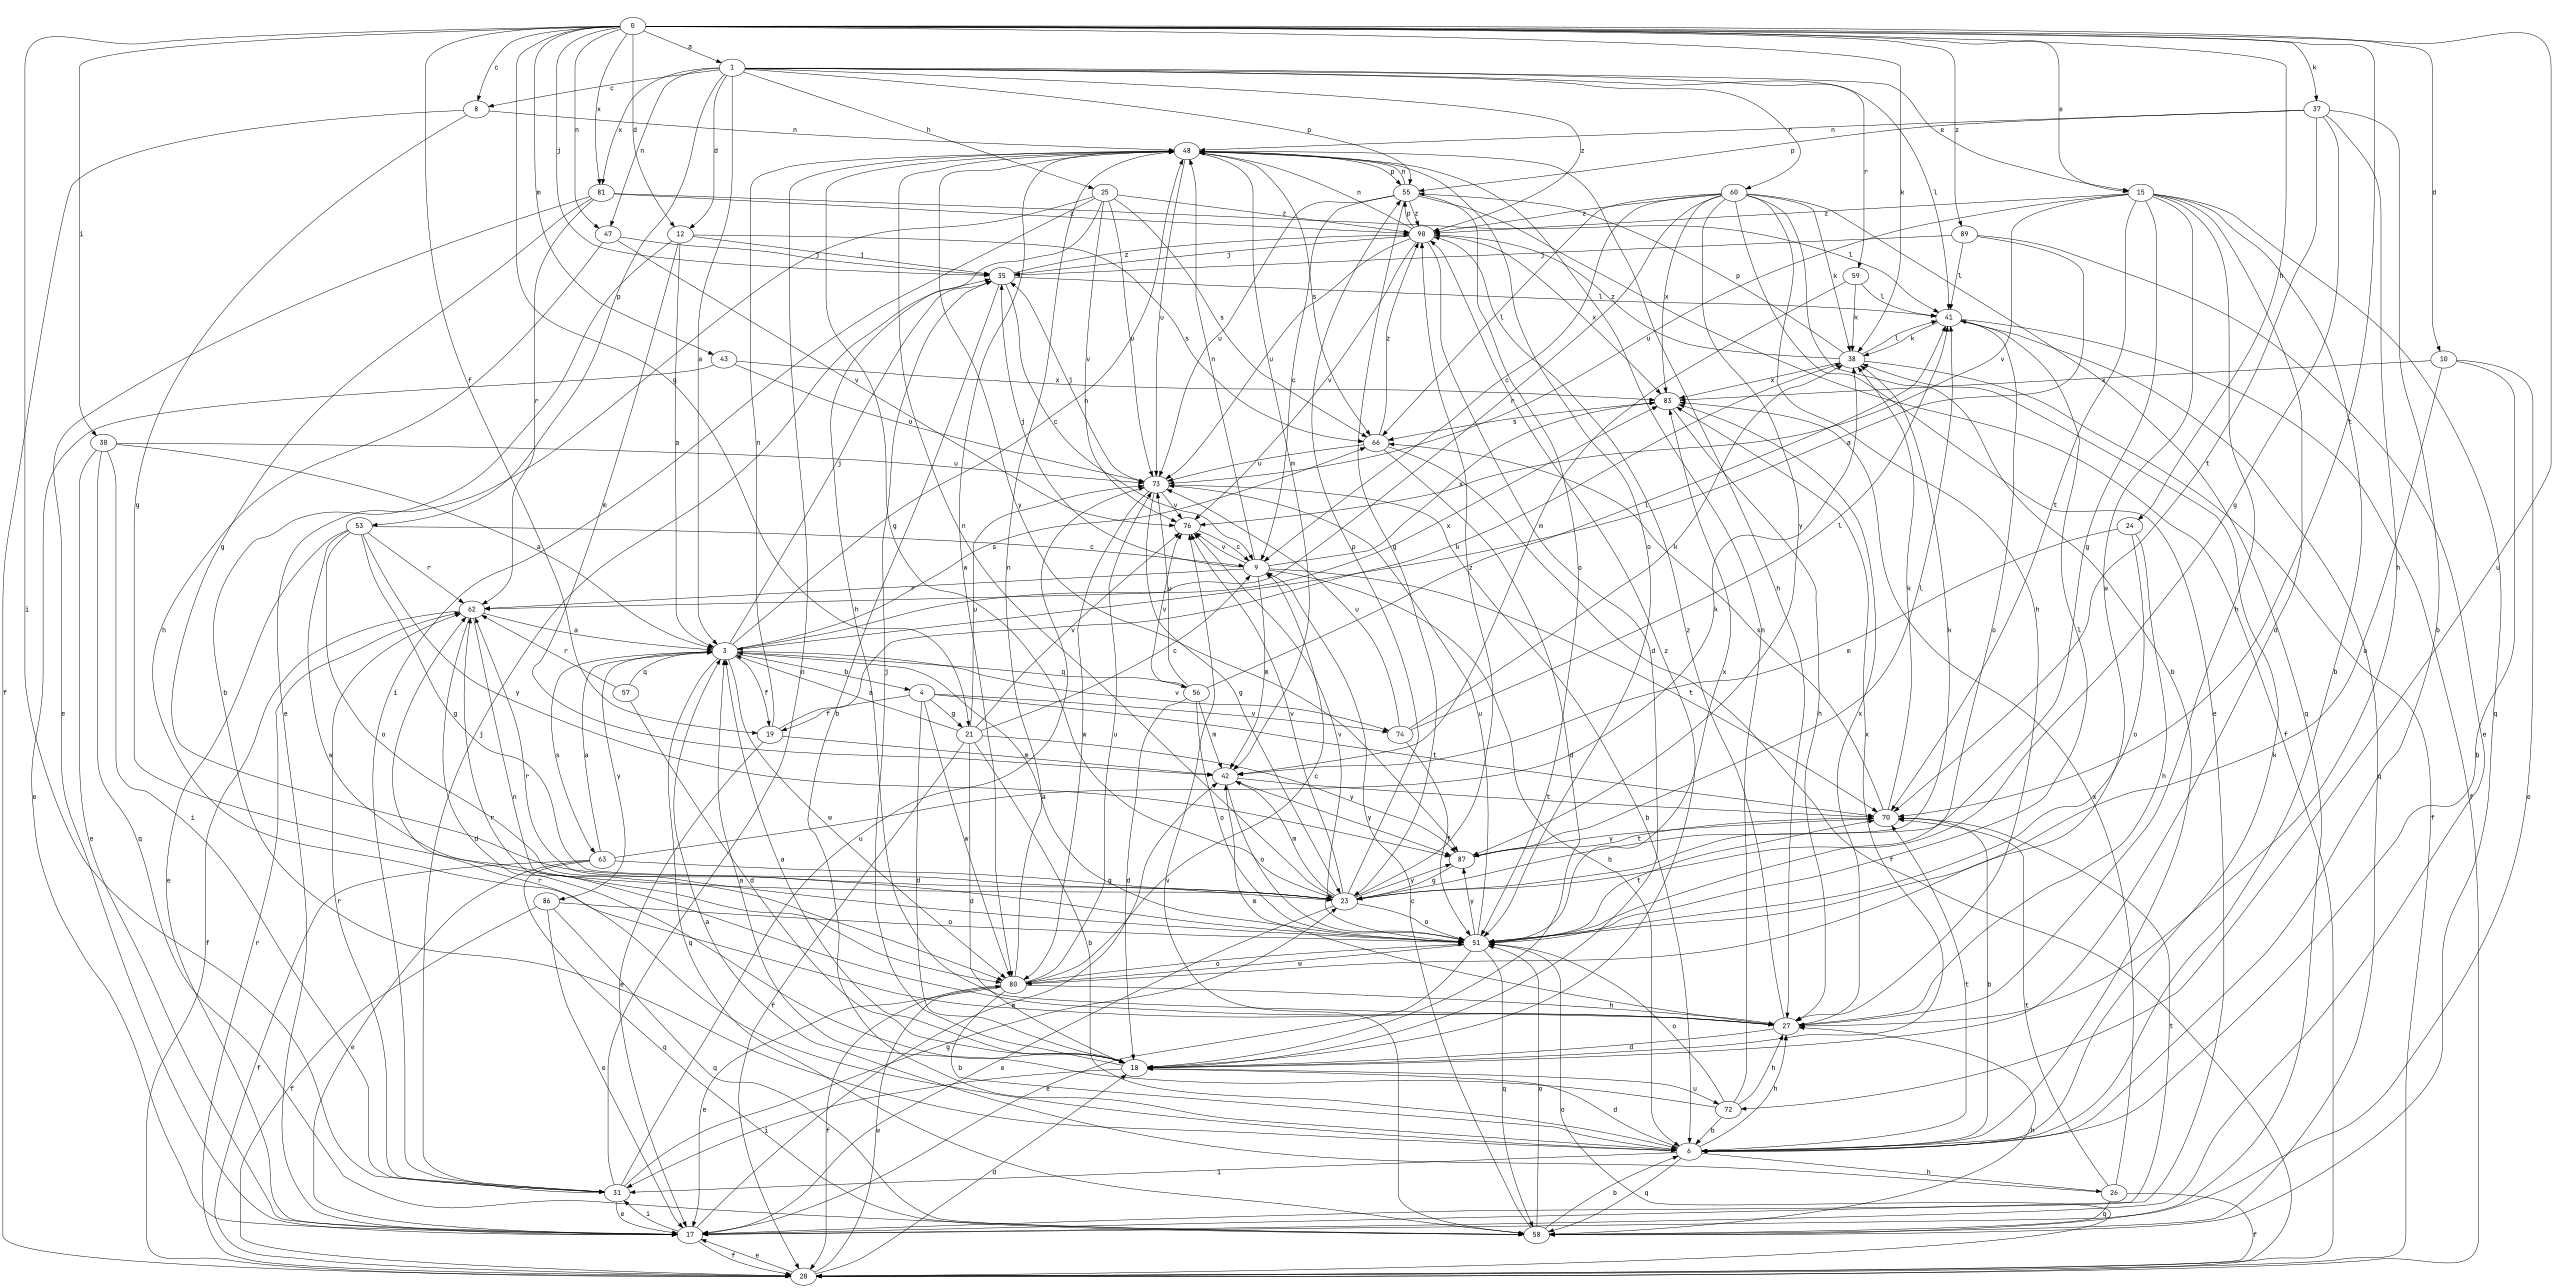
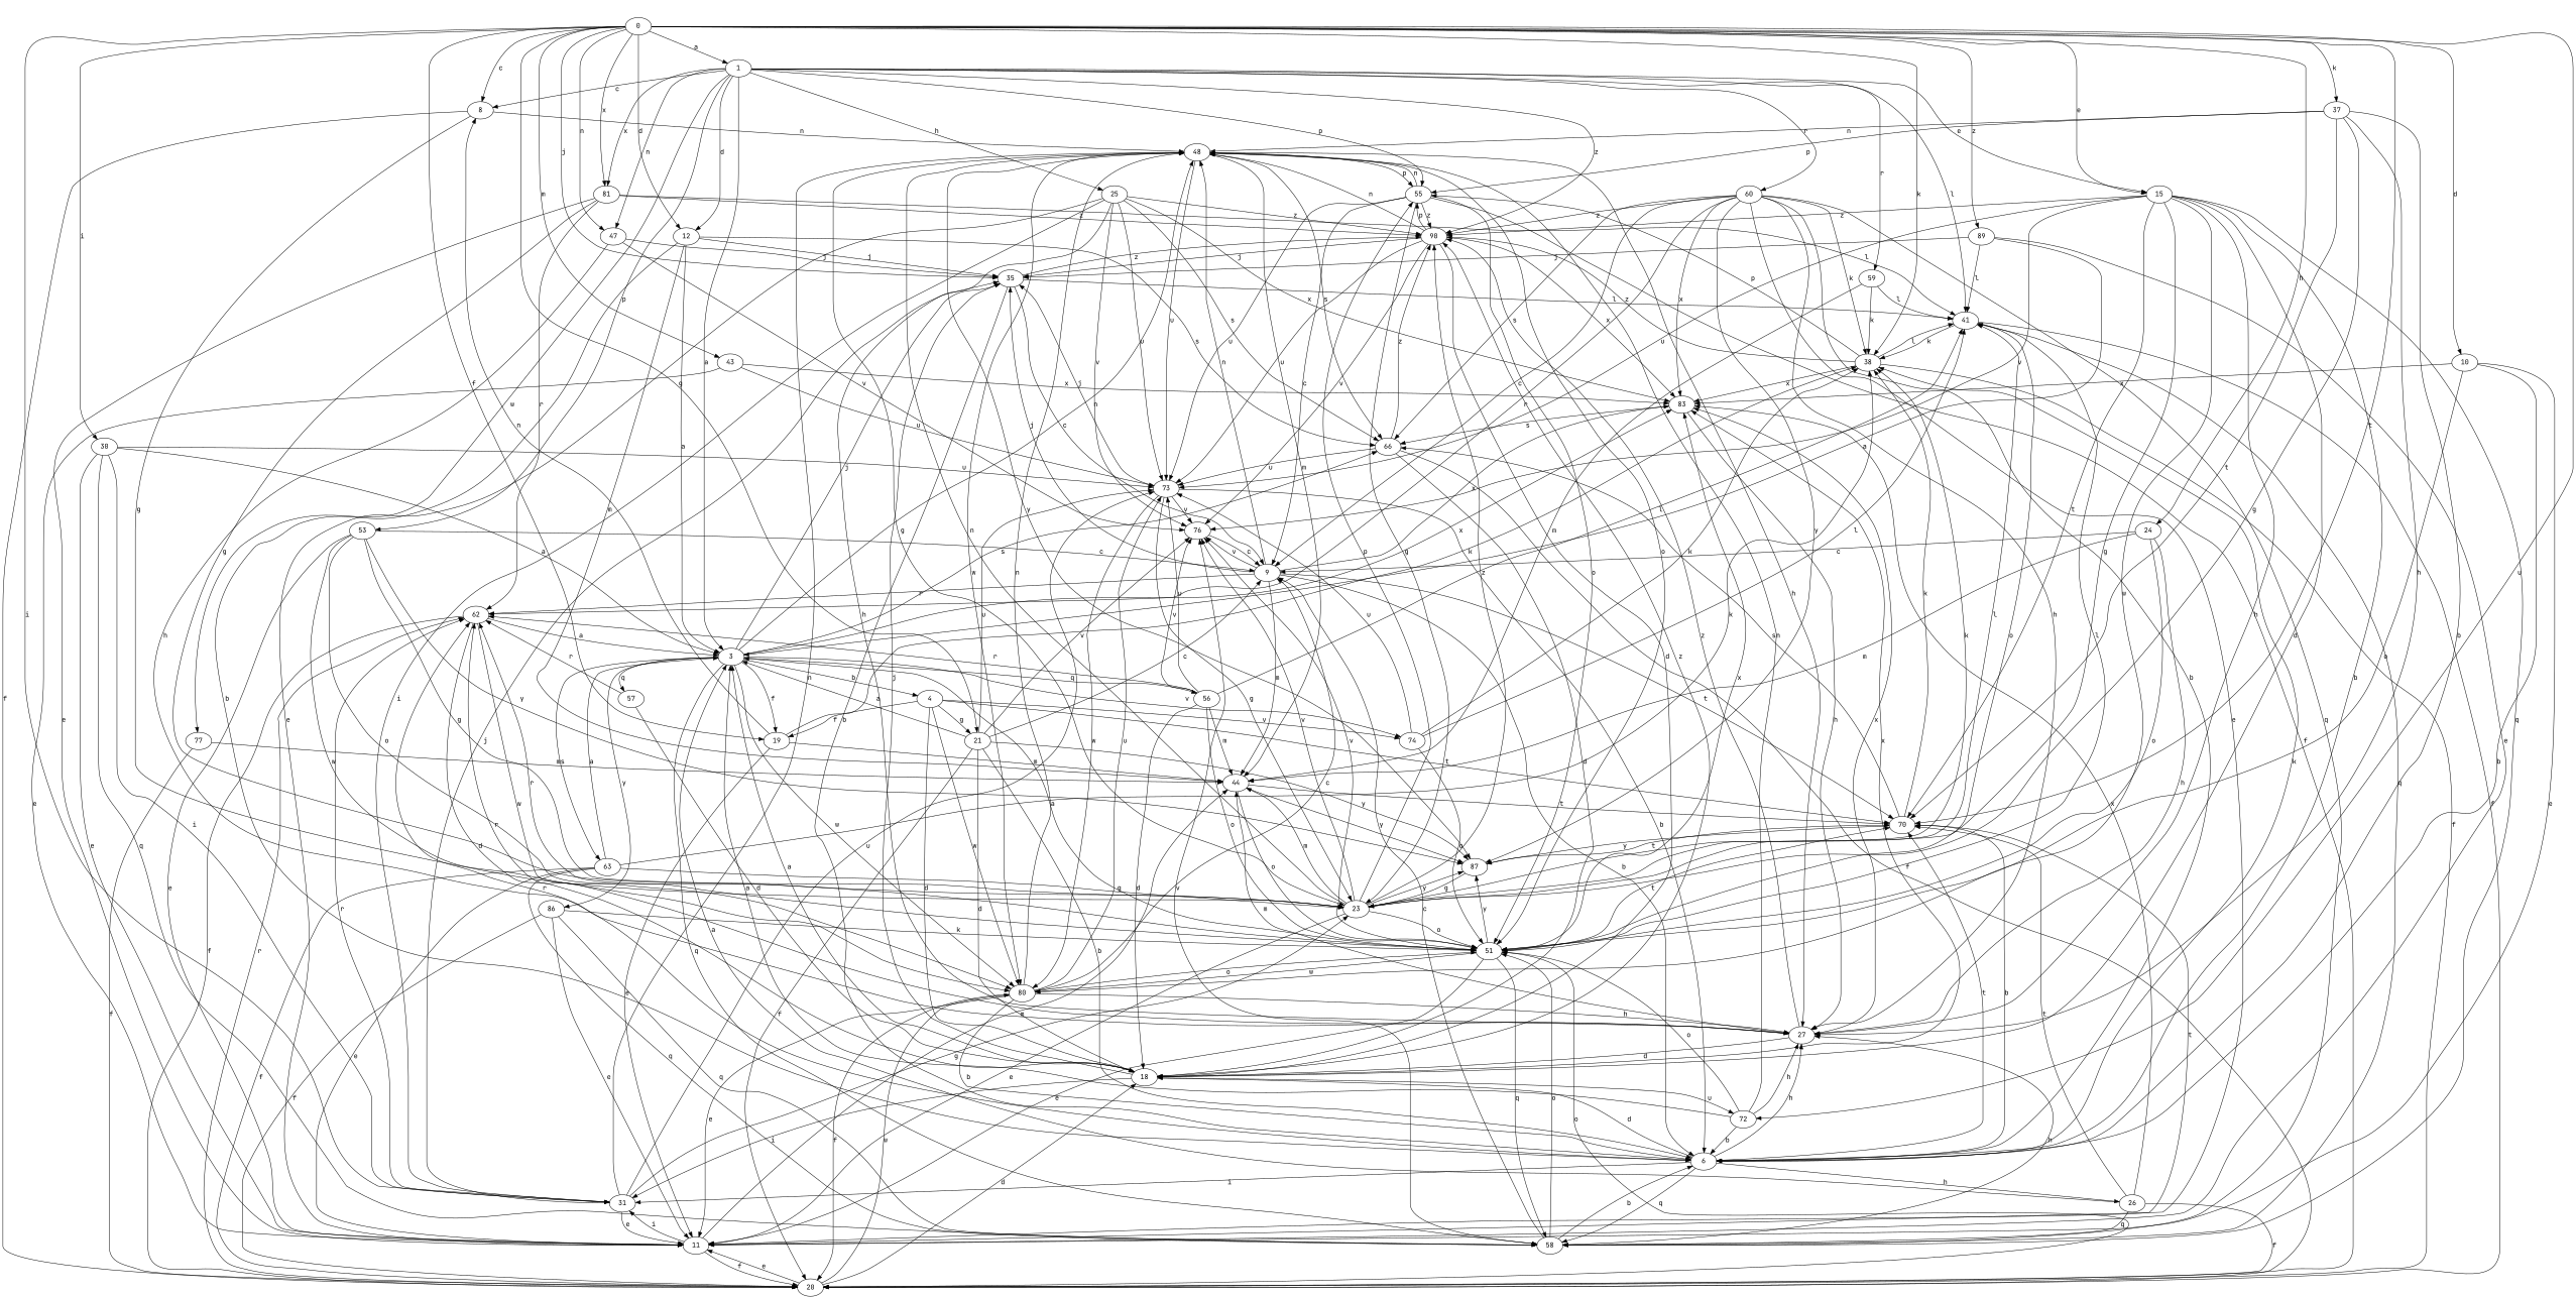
  strict digraph {
    fontname="JetBrains Mono"
    node [fontname="JetBrains Mono"]
    edge [fontname="JetBrains Mono"]
    0
    1
    8
    10
    12
    15
    19
    21
    24
    30
    31
    35
    37
    38
    43
    47
    70
    72
    81
    89
    3
    25
    41
    53
    55
    59
    60
+   77
    90
    48
    20
    23
    83
    6
-   17
+   17 [label=11]
    51
    66
-   44 [label=42]
+   44
    58
    80
    n41 [label=18]
    27
    76
    73
    9
    87
    62
    4
    56
    57
    63
    74
    86
    26
    0 -> 1 [label=a]
    0 -> 8 [label=c]
    0 -> 10 [label=d]
    0 -> 12 [label=d]
    0 -> 15 [label=e]
    0 -> 19 [label=f]
    0 -> 21 [label=g]
    0 -> 24 [label=h]
    0 -> 30 [label=i]
    0 -> 31 [label=i]
    0 -> 35 [label=j]
    0 -> 37 [label=k]
    0 -> 38 [label=k]
    0 -> 43 [label=m]
    0 -> 47 [label=n]
    0 -> 70 [label=t]
    0 -> 72 [label=u]
    0 -> 81 [label=x]
    0 -> 89 [label=z]
    1 -> 8 [label=c]
    1 -> 12 [label=d]
    1 -> 15 [label=e]
    1 -> 47 [label=n]
    1 -> 81 [label=x]
    1 -> 3 [label=a]
    1 -> 25 [label=h]
    1 -> 41 [label=l]
    1 -> 53 [label=p]
    1 -> 55 [label=p]
    1 -> 59 [label=r]
    1 -> 60 [label=r]
+   1 -> 77 [label=w]
    1 -> 90 [label=z]
    8 -> 48 [label=n]
    8 -> 20 [label=f]
    8 -> 23 [label=g]
    10 -> 83 [label=x]
    10 -> 6 [label=b]
    10 -> 17 [label=e]
    10 -> 51 [label=o]
    12 -> 35 [label=j]
    12 -> 3 [label=a]
    12 -> 6 [label=b]
    12 -> 66 [label=s]
    12 -> 44 [label=m]
    15 -> 70 [label=t]
    15 -> 90 [label=z]
    15 -> 23 [label=g]
    15 -> 6 [label=b]
    15 -> 58 [label=q]
    15 -> 80 [label=w]
    15 -> n41 [label=d]
    15 -> 27 [label=h]
    15 -> 76 [label=v]
    15 -> 73 [label=u]
    19 -> 38 [label=k]
-   19 -> 48 [label=n]
+   19 -> 8 [label=n]
    19 -> 17 [label=e]
    19 -> 44 [label=m]
    21 -> 3 [label=a]
    21 -> 20 [label=f]
    21 -> 6 [label=b]
    21 -> n41 [label=d]
    21 -> 76 [label=v]
    21 -> 73 [label=u]
    21 -> 9 [label=c]
    21 -> 87 [label=y]
    24 -> 51 [label=o]
    24 -> 44 [label=m]
    24 -> 27 [label=h]
+   24 -> 9 [label=c]
    30 -> 31 [label=i]
    30 -> 3 [label=a]
    30 -> 17 [label=e]
    30 -> 58 [label=q]
    30 -> 73 [label=u]
    31 -> 35 [label=j]
    31 -> 48 [label=n]
    31 -> 23 [label=g]
    31 -> 17 [label=e]
    31 -> 73 [label=u]
    31 -> 62 [label=r]
    35 -> 41 [label=l]
    35 -> 90 [label=z]
    35 -> 6 [label=b]
    35 -> 9 [label=c]
    37 -> 70 [label=t]
    37 -> 55 [label=p]
    37 -> 48 [label=n]
    37 -> 23 [label=g]
    37 -> 6 [label=b]
    37 -> 27 [label=h]
    38 -> 41 [label=l]
    38 -> 55 [label=p]
    38 -> 90 [label=z]
    38 -> 20 [label=f]
    38 -> 83 [label=x]
    43 -> 83 [label=x]
    43 -> 17 [label=e]
    43 -> 73 [label=u]
    47 -> 35 [label=j]
    47 -> 27 [label=h]
    47 -> 76 [label=v]
    70 -> 38 [label=k]
    70 -> 6 [label=b]
    70 -> 66 [label=s]
    70 -> 87 [label=y]
    72 -> 3 [label=a]
    72 -> 48 [label=n]
    72 -> 6 [label=b]
    72 -> 51 [label=o]
    72 -> 27 [label=h]
    81 -> 41 [label=l]
    81 -> 90 [label=z]
    81 -> 23 [label=g]
    81 -> 17 [label=e]
    81 -> 62 [label=r]
    89 -> 35 [label=j]
    89 -> 3 [label=a]
    89 -> 41 [label=l]
    89 -> 17 [label=e]
    3 -> 19 [label=f]
    3 -> 35 [label=j]
    3 -> 48 [label=n]
    3 -> 83 [label=x]
    3 -> 66 [label=s]
    3 -> 58 [label=q]
    3 -> 80 [label=w]
    3 -> 4 [label=b]
    3 -> 56 [label=q]
-   57 -> 3 [label=q]
+   3 -> 57 [label=q]
    3 -> 63 [label=s]
    3 -> 74 [label=v]
    3 -> 86 [label=y]
    25 -> 31 [label=i]
    25 -> 90 [label=z]
+   25 -> 83 [label=x]
    25 -> 17 [label=e]
    25 -> 66 [label=s]
    25 -> 27 [label=h]
    25 -> 76 [label=v]
    25 -> 73 [label=u]
    41 -> 38 [label=k]
    41 -> 20 [label=f]
    41 -> 51 [label=o]
    41 -> 58 [label=q]
    53 -> 23 [label=g]
    53 -> 17 [label=e]
    53 -> 51 [label=o]
    53 -> 80 [label=w]
    53 -> 9 [label=c]
    53 -> 87 [label=y]
-   53 -> 62 [label=r]
+   56 -> 62 [label=r]
    55 -> 90 [label=z]
    55 -> 48 [label=n]
    55 -> 20 [label=f]
    55 -> 23 [label=g]
    55 -> 51 [label=o]
    55 -> 73 [label=u]
    55 -> 9 [label=c]
    59 -> 38 [label=k]
    59 -> 41 [label=l]
    59 -> 44 [label=m]
    60 -> 38 [label=k]
    60 -> 90 [label=z]
    60 -> 83 [label=x]
    60 -> 6 [label=b]
    60 -> 17 [label=e]
-   60 -> 66 [label=l]
+   60 -> 66 [label=s]
    60 -> 58 [label=q]
    60 -> 27 [label=h]
    60 -> 9 [label=c]
    60 -> 87 [label=y]
    60 -> 62 [label=r]
+   77 -> 20 [label=f]
+   77 -> 44 [label=m]
    90 -> 35 [label=j]
    90 -> 55 [label=p]
    90 -> 48 [label=n]
    90 -> 83 [label=x]
    90 -> n41 [label=d]
    90 -> 76 [label=v]
    90 -> 73 [label=u]
    48 -> 55 [label=p]
    48 -> 23 [label=g]
    48 -> 51 [label=o]
    48 -> 66 [label=s]
    48 -> 44 [label=m]
    48 -> 80 [label=w]
    48 -> 27 [label=h]
    48 -> 73 [label=u]
    48 -> 87 [label=y]
    20 -> 17 [label=e]
    20 -> 51 [label=o]
    20 -> 80 [label=w]
    20 -> n41 [label=d]
    20 -> 62 [label=r]
    23 -> 38 [label=k]
    23 -> 55 [label=p]
    23 -> 90 [label=z]
    23 -> 48 [label=n]
    23 -> 17 [label=e]
    23 -> 51 [label=o]
    23 -> 44 [label=m]
    23 -> 76 [label=v]
    23 -> 87 [label=y]
    83 -> 66 [label=s]
    83 -> 27 [label=h]
    6 -> 31 [label=i]
    6 -> 38 [label=k]
    6 -> 70 [label=t]
    6 -> 58 [label=q]
    6 -> n41 [label=d]
    6 -> 27 [label=h]
    6 -> 62 [label=r]
    6 -> 26 [label=h]
    17 -> 31 [label=i]
    17 -> 70 [label=t]
    17 -> 20 [label=f]
    17 -> 44 [label=m]
    51 -> 70 [label=t]
    51 -> 3 [label=a]
    51 -> 41 [label=l]
    51 -> 83 [label=x]
    51 -> 17 [label=e]
    51 -> 58 [label=q]
    51 -> 80 [label=w]
    51 -> 76 [label=v]
-   51 -> 73 [label=u]
    51 -> 87 [label=y]
    51 -> 62 [label=r]
    66 -> 90 [label=z]
    66 -> 20 [label=f]
    66 -> n41 [label=d]
    66 -> 73 [label=u]
    44 -> 70 [label=t]
    44 -> 51 [label=o]
    44 -> 87 [label=y]
    58 -> 6 [label=b]
    58 -> 51 [label=o]
    58 -> 27 [label=h]
    58 -> 76 [label=v]
    58 -> 9 [label=c]
    80 -> 48 [label=n]
    80 -> 20 [label=f]
    80 -> 6 [label=b]
    80 -> 17 [label=e]
    80 -> 51 [label=o]
    80 -> 27 [label=h]
    80 -> 73 [label=u]
    80 -> 9 [label=c]
    n41 -> 31 [label=i]
    n41 -> 35 [label=j]
    n41 -> 72 [label=u]
    n41 -> 3 [label=a]
    n41 -> 90 [label=z]
    n41 -> 83 [label=x]
    27 -> 90 [label=z]
    27 -> 83 [label=x]
    27 -> 44 [label=m]
    27 -> n41 [label=d]
    27 -> 62 [label=r]
    76 -> 9 [label=c]
    73 -> 35 [label=j]
    73 -> 23 [label=g]
    73 -> 6 [label=b]
    73 -> 80 [label=w]
    73 -> 76 [label=v]
    9 -> 35 [label=j]
    9 -> 70 [label=t]
    9 -> 48 [label=n]
    9 -> 83 [label=x]
    9 -> 6 [label=b]
    9 -> 44 [label=m]
    9 -> 76 [label=v]
    9 -> 62 [label=r]
    87 -> 70 [label=t]
-   87 -> 41 [label=l]
+   23 -> 41 [label=l]
    87 -> 23 [label=g]
    62 -> 3 [label=a]
    62 -> 20 [label=f]
-   62 -> 80 [label=n]
+   62 -> 80 [label=w]
    62 -> n41 [label=d]
    4 -> 19 [label=f]
    4 -> 21 [label=g]
    4 -> 70 [label=t]
    4 -> 80 [label=w]
    4 -> n41 [label=d]
    4 -> 74 [label=v]
    56 -> 41 [label=l]
    56 -> 51 [label=o]
    56 -> 44 [label=m]
    56 -> n41 [label=d]
    56 -> 76 [label=v]
    56 -> 73 [label=u]
    57 -> n41 [label=d]
    57 -> 62 [label=r]
    63 -> 38 [label=k]
    63 -> 3 [label=a]
    63 -> 20 [label=f]
    63 -> 23 [label=g]
    63 -> 17 [label=e]
    63 -> 58 [label=q]
    74 -> 38 [label=k]
    74 -> 41 [label=l]
-   74 -> 51 [label=f]
+   74 -> 51 [label=o]
    74 -> 73 [label=u]
    86 -> 20 [label=f]
    86 -> 17 [label=e]
-   86 -> 51 [label=o]
+   86 -> 51 [label=k]
    86 -> 58 [label=q]
    26 -> 70 [label=t]
    26 -> 3 [label=a]
    26 -> 20 [label=f]
    26 -> 83 [label=x]
    26 -> 58 [label=q]
  }
